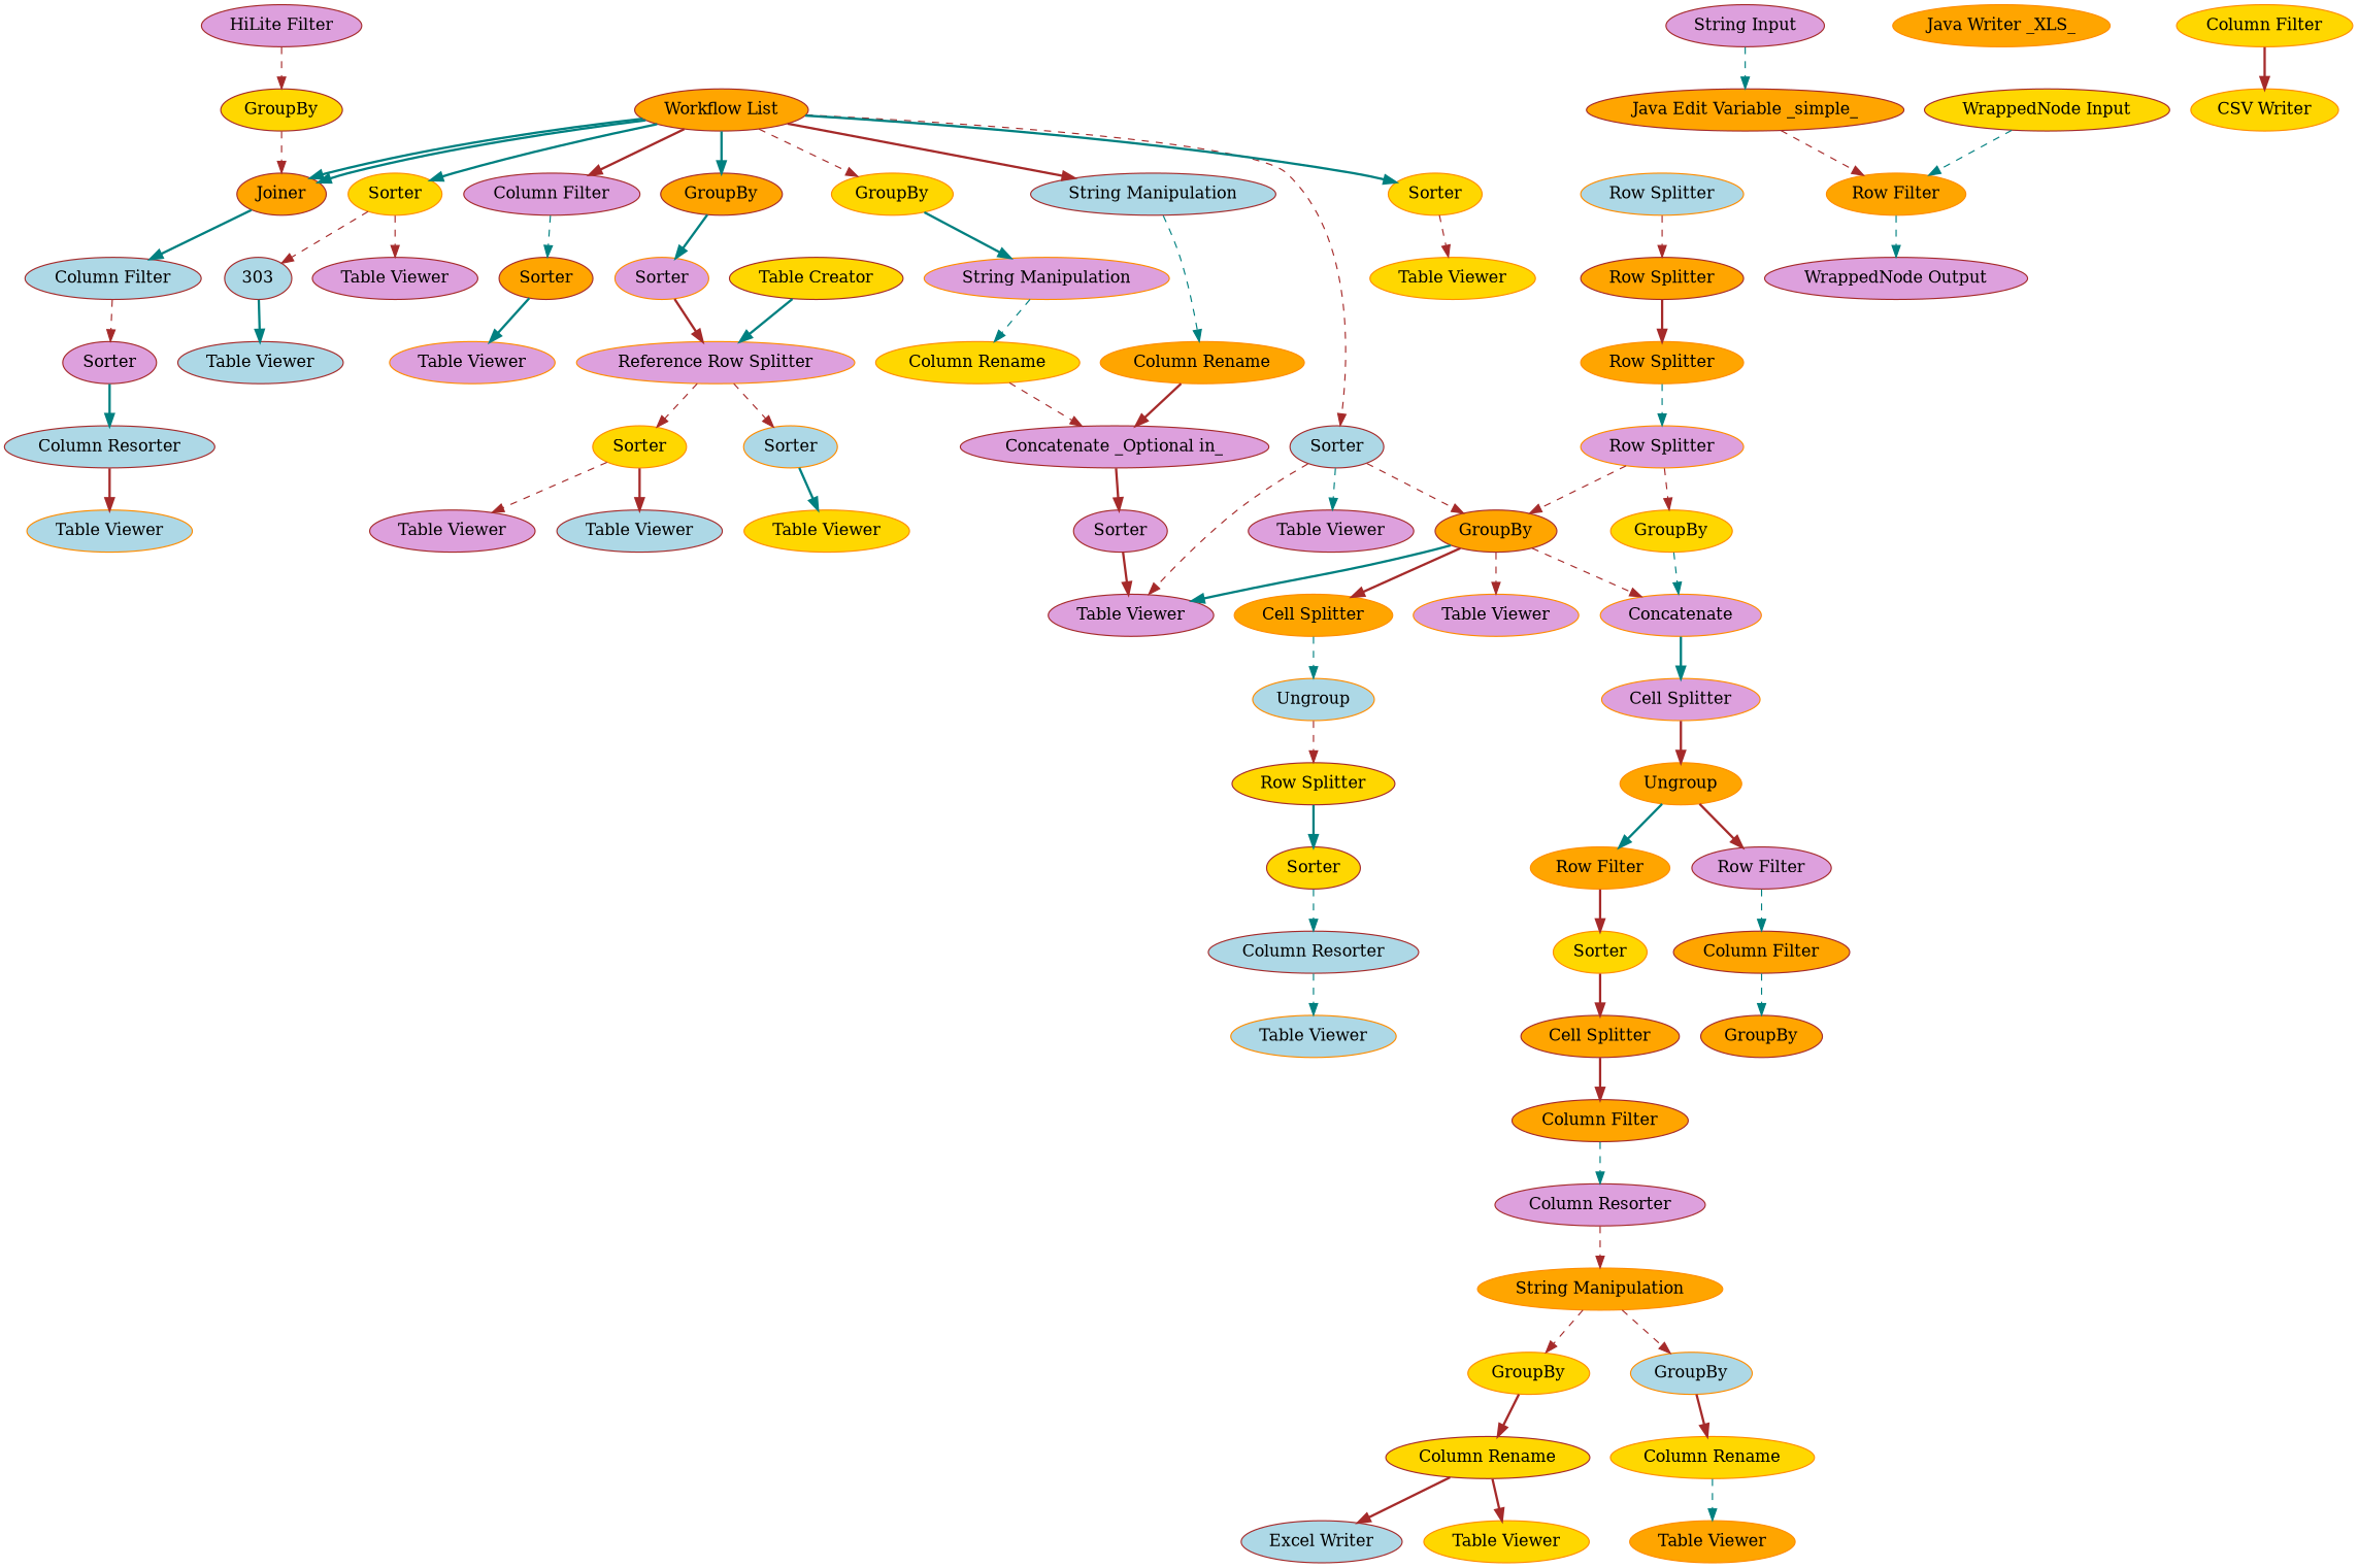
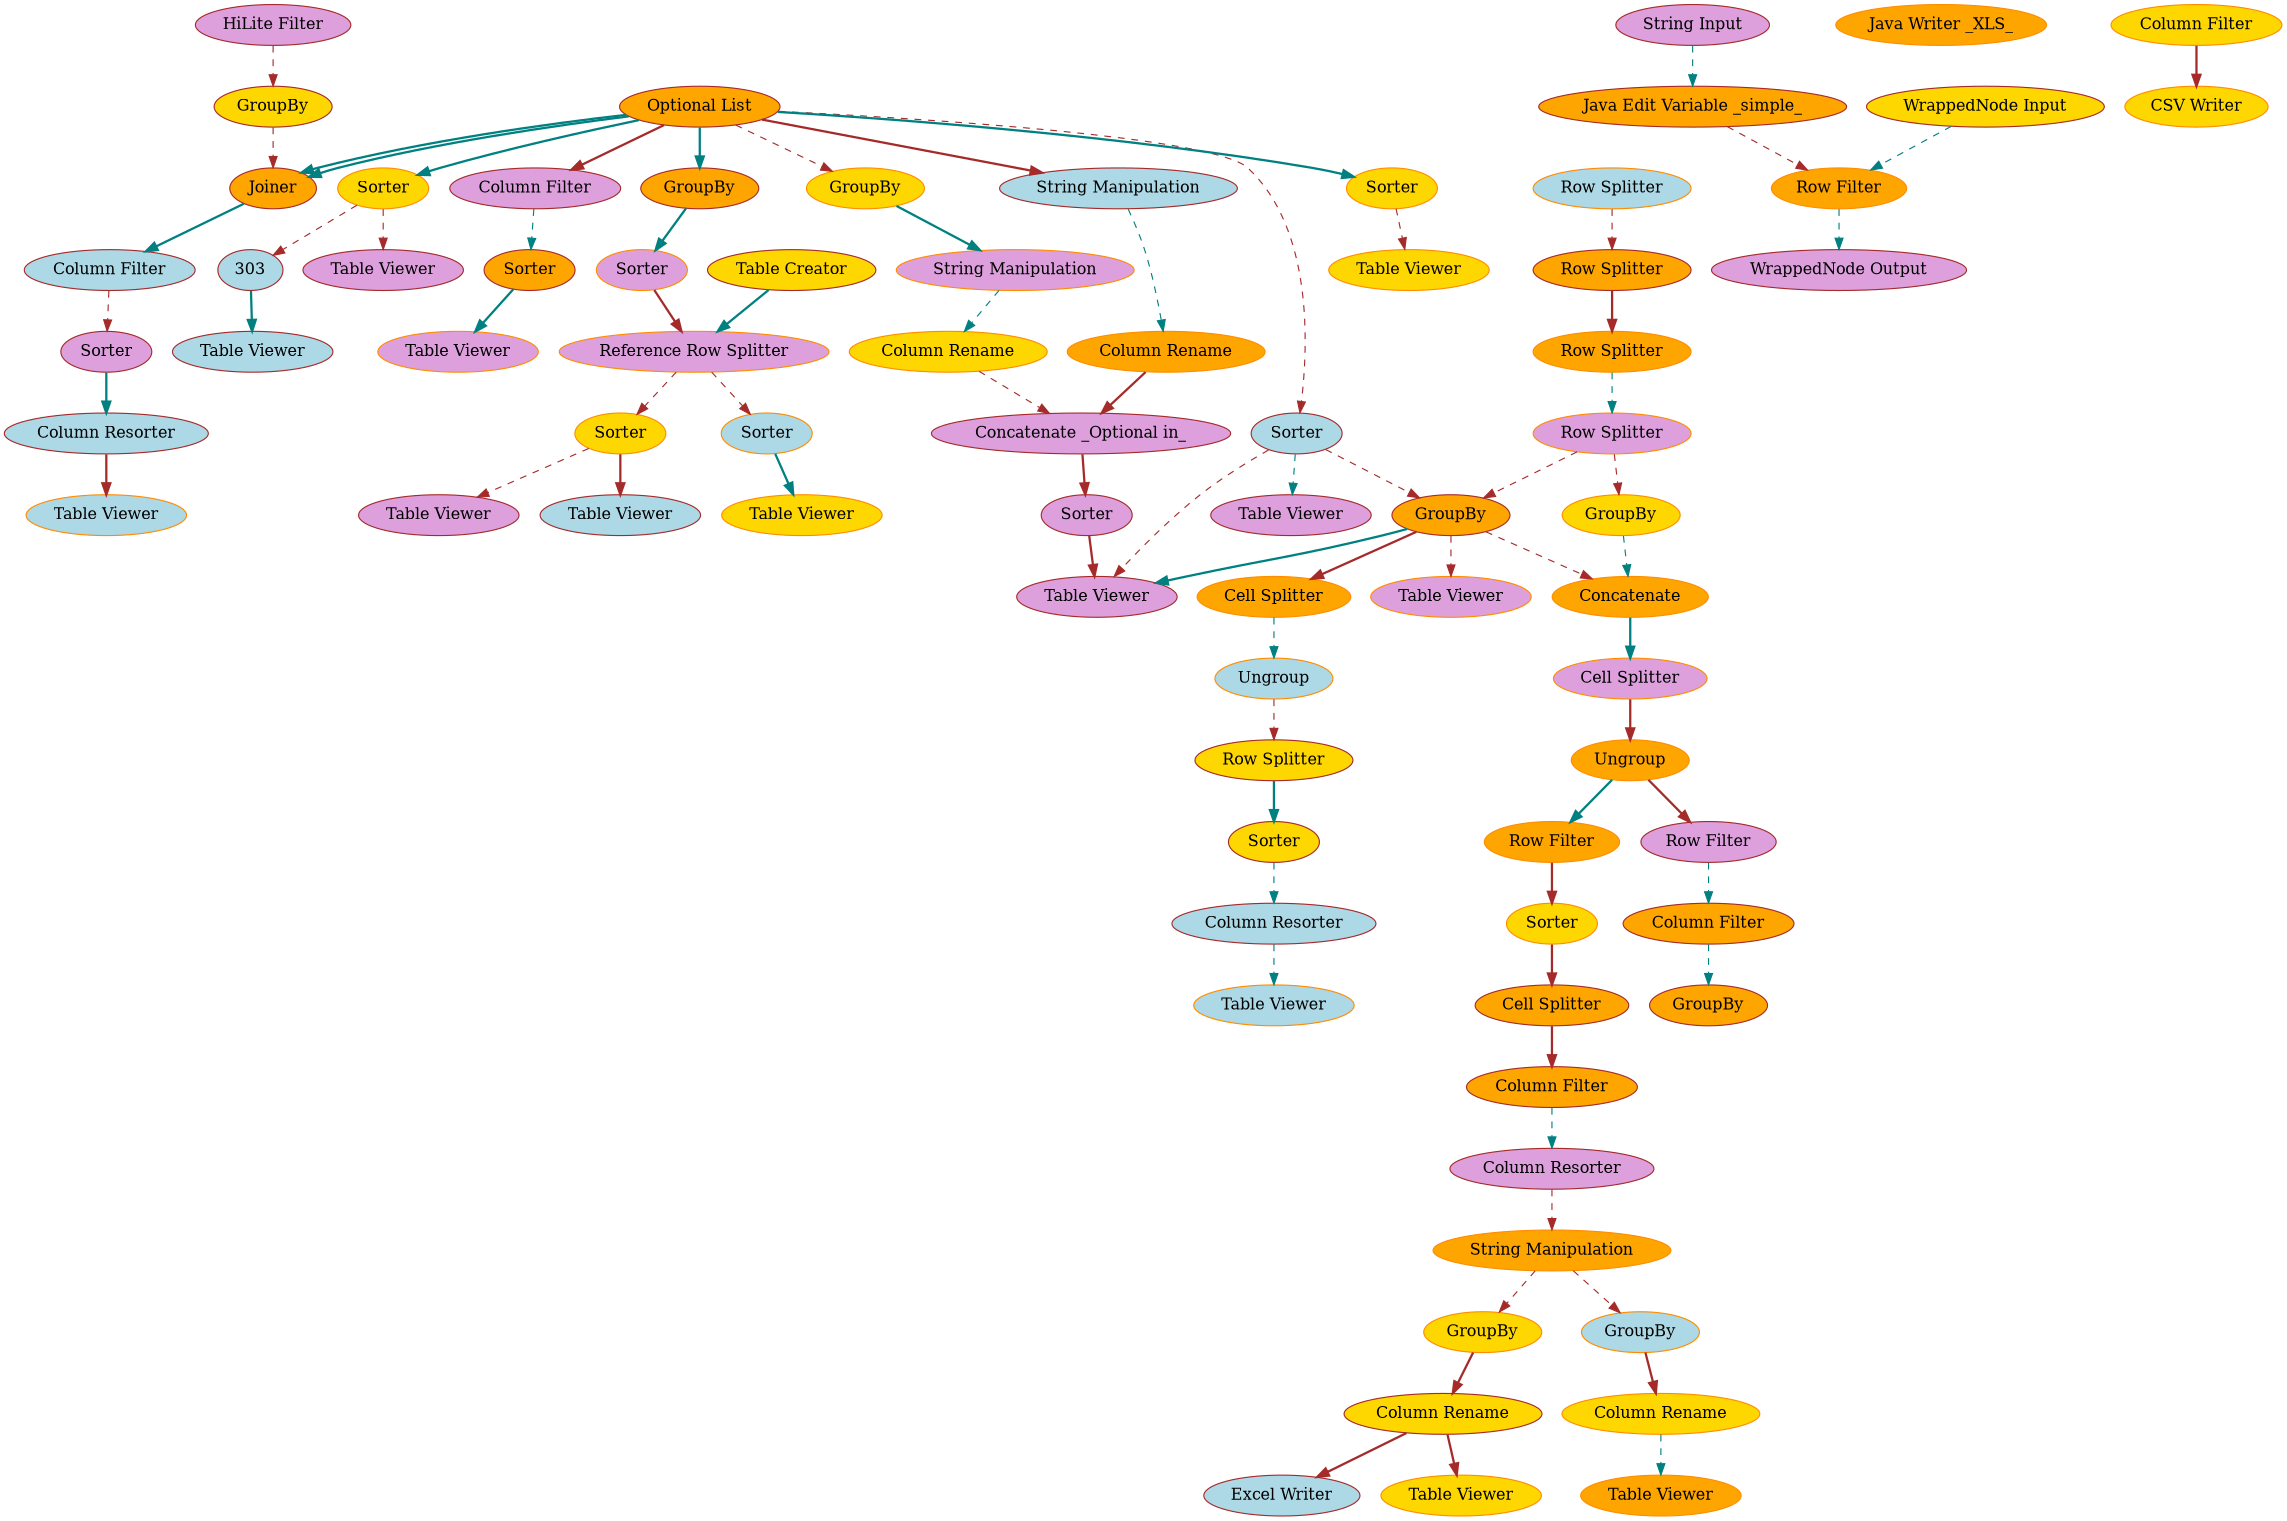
  digraph {
    rankdir=TB
    node [color=brown fillcolor=plum style=filled]
    edge [color=brown style=dashed]
    n1 [label="Table Viewer"]
    n2 [fillcolor=lightblue label="Table Viewer"]
    n3 [label="Table Viewer"]
    n4 [fillcolor=lightblue label=Sorter]
    n5 [fillcolor=orange label=GroupBy]
    n6 [label="Table Viewer"]
    n7 [color=darkorange label="Table Viewer"]
-   n8 [color=darkorange label=Concatenate]
+   n8 [color=darkorange fillcolor=orange label=Concatenate]
    n9 [color=darkorange fillcolor=orange label="Cell Splitter"]
    n10 [color=darkorange fillcolor=gold label=Sorter]
    n11 [color=darkorange fillcolor=gold label="Table Viewer"]
    n12 [color=darkorange fillcolor=lightblue label="Table Viewer"]
    n13 [fillcolor=orange label=Sorter]
    n14 [color=darkorange label="Table Viewer"]
    n15 [label="HiLite Filter"]
    n16 [fillcolor=gold label=GroupBy]
    n17 [fillcolor=orange label=Joiner]
    n18 [fillcolor=lightblue label="Column Filter"]
    n19 [label=Sorter]
    n20 [fillcolor=lightblue label="Column Resorter"]
    n21 [color=darkorange fillcolor=gold label=Sorter]
    n22 [label="Table Viewer"]
    303 [fillcolor=lightblue]
    n24 [fillcolor=lightblue label="Table Viewer"]
    n25 [color=darkorange fillcolor=orange label="Row Filter"]
    n26 [label="WrappedNode Output"]
    n27 [fillcolor=orange label="Java Edit Variable _simple_"]
    n28 [label="String Input"]
    n29 [fillcolor=gold label="WrappedNode Input"]
    n30 [label="Column Filter"]
    n31 [fillcolor=orange label=GroupBy]
    n32 [color=darkorange label=Sorter]
    n33 [color=darkorange label="Reference Row Splitter"]
    n34 [color=darkorange fillcolor=gold label=Sorter]
    n35 [color=darkorange fillcolor=lightblue label=Sorter]
    n36 [fillcolor=gold label="Table Creator"]
    n37 [color=darkorange fillcolor=gold label="Table Viewer"]
    n38 [color=darkorange label="Cell Splitter"]
    n39 [color=darkorange fillcolor=lightblue label=Ungroup]
    n40 [color=darkorange fillcolor=gold label=GroupBy]
    n41 [color=darkorange label="String Manipulation"]
    n42 [color=darkorange fillcolor=gold label="Column Rename"]
    n43 [fillcolor=lightblue label="String Manipulation"]
    n44 [color=darkorange fillcolor=orange label="Column Rename"]
    n45 [label="Concatenate _Optional in_"]
    n46 [label=Sorter]
-   n47 [fillcolor=orange label="Workflow List"]
+   n47 [fillcolor=orange label="Optional List"]
    n48 [color=darkorange fillcolor=orange label="Java Writer _XLS_"]
    n49 [color=darkorange fillcolor=gold label="CSV Writer"]
    n50 [color=darkorange fillcolor=gold label="Column Filter"]
    n51 [color=darkorange label="Row Splitter"]
    n52 [color=darkorange fillcolor=gold label=GroupBy]
    n53 [color=darkorange fillcolor=orange label=Ungroup]
    n54 [label="Row Filter"]
    n55 [color=darkorange fillcolor=orange label="Row Filter"]
    n56 [fillcolor=orange label="Column Filter"]
    n57 [color=darkorange fillcolor=gold label=Sorter]
    n58 [fillcolor=gold label="Row Splitter"]
    n59 [fillcolor=gold label=Sorter]
    n60 [fillcolor=lightblue label="Column Resorter"]
    n61 [color=darkorange fillcolor=gold label=GroupBy]
    n62 [fillcolor=gold label="Column Rename"]
    n63 [color=darkorange fillcolor=gold label="Table Viewer"]
    n64 [fillcolor=lightblue label="Excel Writer"]
    n65 [fillcolor=orange label=GroupBy]
    n66 [color=darkorange fillcolor=orange label="String Manipulation"]
    n67 [color=darkorange fillcolor=lightblue label=GroupBy]
    n68 [color=darkorange fillcolor=gold label="Column Rename"]
    n69 [fillcolor=orange label="Cell Splitter"]
    n70 [fillcolor=orange label="Column Filter"]
    n71 [label="Column Resorter"]
    n72 [color=darkorange fillcolor=lightblue label="Row Splitter"]
    n73 [fillcolor=orange label="Row Splitter"]
    n74 [color=darkorange fillcolor=orange label="Row Splitter"]
    n75 [color=darkorange fillcolor=lightblue label="Table Viewer"]
    n76 [color=darkorange fillcolor=orange label="Table Viewer"]
    n4 -> n3 [color=teal]
    n4 -> n5
    n4 -> n6
    n5 -> n6 [color=teal style=bold]
    n5 -> n7
    n5 -> n8
    n5 -> n9 [style=bold]
    n8 -> n38 [color=teal style=bold]
    n9 -> n39 [color=teal]
    n10 -> n11
    n13 -> n14 [color=teal style=bold]
    n15 -> n16
    n16 -> n17
    n17 -> n18 [color=teal style=bold]
    n18 -> n19
    n19 -> n20 [color=teal style=bold]
    n20 -> n12 [style=bold]
    n21 -> n22
    n21 -> 303
    303 -> n24 [color=teal style=bold]
    n25 -> n26 [color=teal]
    n27 -> n25
    n28 -> n27 [color=teal]
    n29 -> n25 [color=teal]
    n30 -> n13 [color=teal]
    n31 -> n32 [color=teal style=bold]
    n32 -> n33 [style=bold]
    n33 -> n34
    n33 -> n35
    n34 -> n1
    n34 -> n2 [style=bold]
    n35 -> n37 [color=teal style=bold]
    n36 -> n33 [color=teal style=bold]
    n38 -> n53 [style=bold]
    n39 -> n58
    n40 -> n41 [color=teal style=bold]
    n41 -> n42 [color=teal]
    n42 -> n45
    n43 -> n44 [color=teal]
    n44 -> n45 [style=bold]
    n45 -> n46 [style=bold]
    n46 -> n6 [style=bold]
    n47 -> n4
    n47 -> n10 [color=teal style=bold]
    n47 -> n17 [color=teal style=bold]
    n47 -> n17 [color=teal style=bold]
    n47 -> n21 [color=teal style=bold]
    n47 -> n30 [style=bold]
    n47 -> n31 [color=teal style=bold]
    n47 -> n40
    n47 -> n43 [style=bold]
    n50 -> n49 [style=bold]
    n51 -> n5
    n51 -> n52
    n52 -> n8 [color=teal]
    n53 -> n54 [style=bold]
    n53 -> n55 [color=teal style=bold]
    n54 -> n56 [color=teal]
    n55 -> n57 [style=bold]
    n56 -> n65 [color=teal]
    n57 -> n69 [style=bold]
    n58 -> n59 [color=teal style=bold]
    n59 -> n60 [color=teal]
    n60 -> n75 [color=teal]
    n61 -> n62 [style=bold]
    n62 -> n63 [style=bold]
    n62 -> n64 [style=bold]
    n66 -> n61
    n66 -> n67
    n67 -> n68 [style=bold]
    n68 -> n76 [color=teal]
    n69 -> n70 [style=bold]
    n70 -> n71 [color=teal]
    n71 -> n66
    n72 -> n73
    n73 -> n74 [style=bold]
    n74 -> n51 [color=teal]
  }
